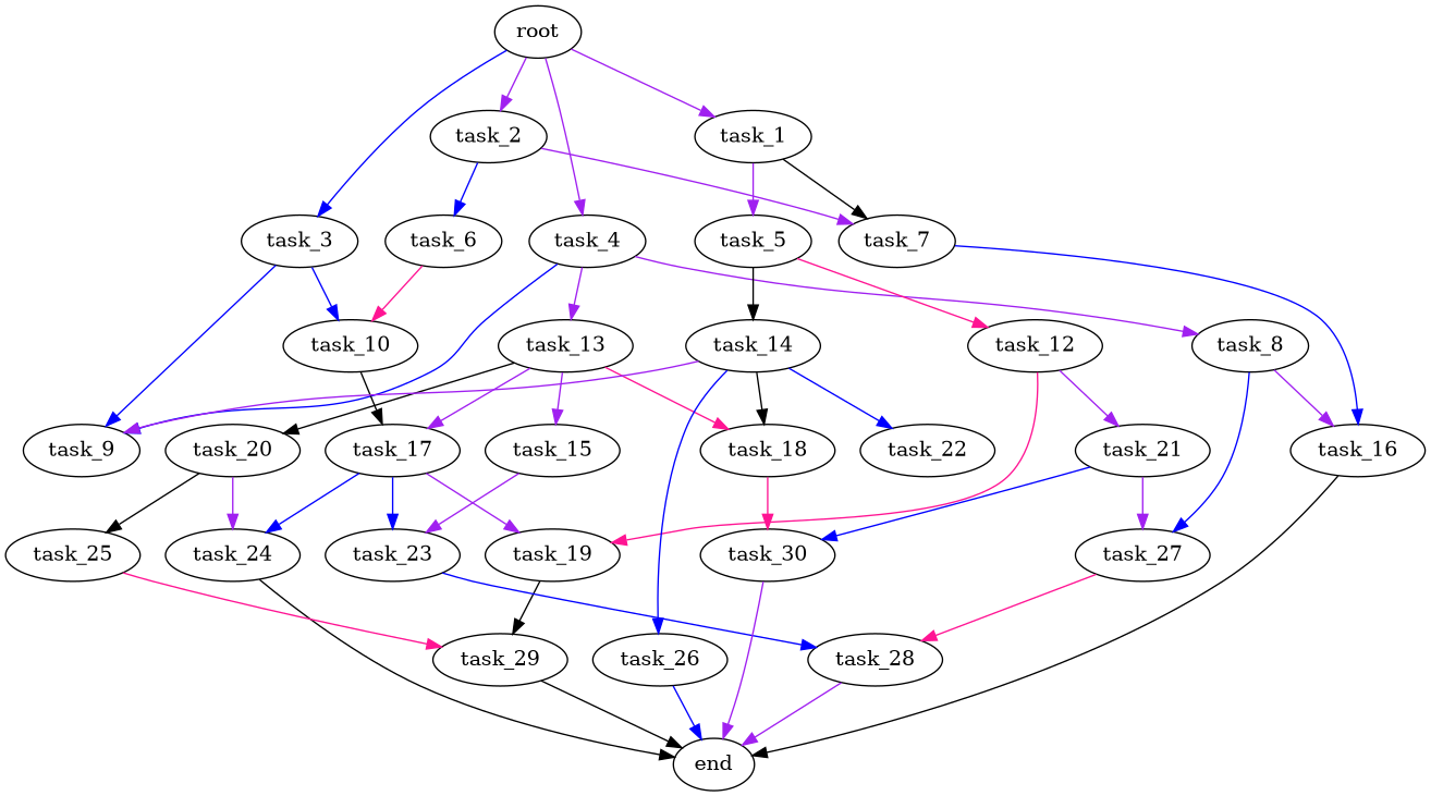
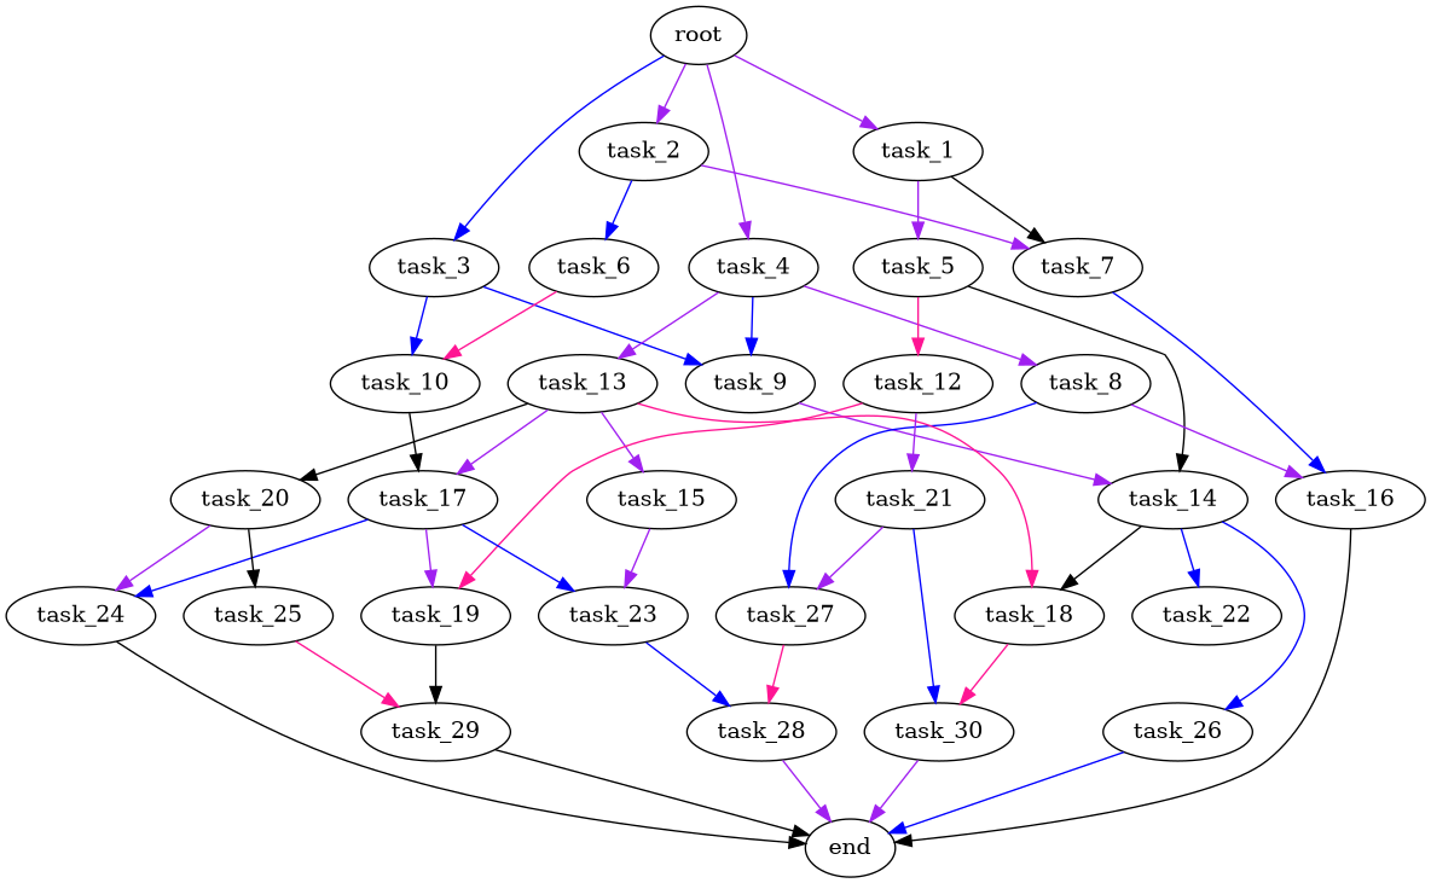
  digraph {
    edge [color=purple]
    root
    task_1
    task_2
    task_3
    task_4
    task_5
    task_7
    task_6
    task_9
    task_10
    task_8
    task_13
    task_12
    task_14
    task_16
    task_17
    task_27
    task_15
    task_18
    task_20
    task_19
    task_21
    task_22
    task_26
    end
    task_23
    task_24
    task_29
    task_30
    task_25
    task_28
    root -> task_1
    root -> task_2
    root -> task_3 [color=blue]
    root -> task_4
    task_1 -> task_5
    task_1 -> task_7 [color=black]
    task_2 -> task_7
    task_2 -> task_6 [color=blue]
    task_3 -> task_9 [color=blue]
    task_3 -> task_10 [color=blue]
    task_4 -> task_9 [color=blue]
    task_4 -> task_8
    task_4 -> task_13
    task_5 -> task_12 [color=deeppink]
    task_5 -> task_14 [color=black]
    task_7 -> task_16 [color=blue]
    task_6 -> task_10 [color=deeppink]
-   task_14 -> task_9
+   task_9 -> task_14
    task_10 -> task_17 [color=black]
    task_8 -> task_16
    task_8 -> task_27 [color=blue]
    task_13 -> task_17
    task_13 -> task_15
    task_13 -> task_18 [color=deeppink]
    task_13 -> task_20 [color=black]
    task_12 -> task_19 [color=deeppink]
    task_12 -> task_21
    task_14 -> task_18 [color=black]
    task_14 -> task_22 [color=blue]
    task_14 -> task_26 [color=blue]
    task_16 -> end [color=black]
    task_17 -> task_19
    task_17 -> task_23 [color=blue]
    task_17 -> task_24 [color=blue]
    task_27 -> task_28 [color=deeppink]
    task_15 -> task_23
    task_18 -> task_30 [color=deeppink]
    task_20 -> task_24
    task_20 -> task_25 [color=black]
    task_19 -> task_29 [color=black]
    task_21 -> task_27
    task_21 -> task_30 [color=blue]
    task_26 -> end [color=blue]
    task_23 -> task_28 [color=blue]
    task_24 -> end [color=black]
    task_29 -> end [color=black]
    task_30 -> end
    task_25 -> task_29 [color=deeppink]
    task_28 -> end
  }
